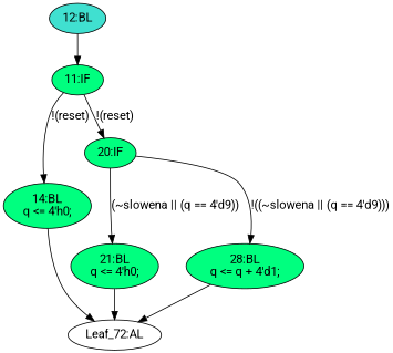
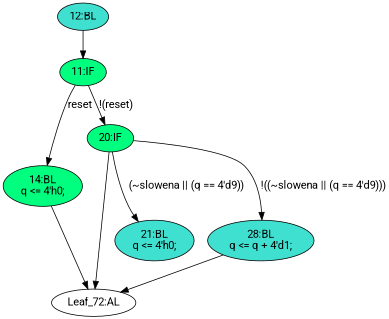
  strict digraph {
    fontname=Roboto
    node [fillcolor=springgreen fontname=Roboto statements="[]" style=filled typ=Block]
    edge [cond="[]" fontname=Roboto lineno=None]
    n1 [ast="<pyverilog.vparser.ast.Block object at 0x7f5c22475390>" label="14:BL\nq <= 4'h0;" statements="[<pyverilog.vparser.ast.NonblockingSubstitution object at 0x7f5c22156810>]"]
    n2 [def_var="['q']" label="Leaf_72:AL" fillcolor="" statements="" style="" typ=""]
    n3 [ast="<pyverilog.vparser.ast.IfStatement object at 0x7f5c2214e4d0>" label="20:IF" typ=IfStatement]
-   n4 [ast="<pyverilog.vparser.ast.Block object at 0x7f5c221a3890>" label="21:BL\nq <= 4'h0;" statements="[<pyverilog.vparser.ast.NonblockingSubstitution object at 0x7f5c2214ecd0>]"]
-   n5 [ast="<pyverilog.vparser.ast.Block object at 0x7f5c221b1150>" label="28:BL\nq <= q + 4'd1;" statements="[<pyverilog.vparser.ast.NonblockingSubstitution object at 0x7f5c221b1050>]"]
+   n4 [ast="<pyverilog.vparser.ast.Block object at 0x7f5c221a3890>" fillcolor=turquoise label="21:BL\nq <= 4'h0;" statements="[<pyverilog.vparser.ast.NonblockingSubstitution object at 0x7f5c2214ecd0>]"]
+   n5 [ast="<pyverilog.vparser.ast.Block object at 0x7f5c221b1150>" fillcolor=turquoise label="28:BL\nq <= q + 4'd1;" statements="[<pyverilog.vparser.ast.NonblockingSubstitution object at 0x7f5c221b1050>]"]
    n6 [ast="<pyverilog.vparser.ast.Block object at 0x7f5c224750d0>" fillcolor=turquoise label="12:BL"]
    n7 [ast="<pyverilog.vparser.ast.IfStatement object at 0x7f5c22156750>" label="11:IF" typ=IfStatement]
    n1 -> n2
    n3 -> n4 [cond="['slowena', 'q']" label="(~slowena || (q == 4'd9))" lineno=20]
    n3 -> n5 [cond="['slowena', 'q']" label="!((~slowena || (q == 4'd9)))" lineno=20]
-   n4 -> n2
+   n3 -> n2
    n5 -> n2
    n6 -> n7
-   n7 -> n1 [cond="['reset']" label="!(reset)" lineno=13]
+   n7 -> n1 [cond="['reset']" label=reset lineno=13]
    n7 -> n3 [cond="['reset']" label="!(reset)" lineno=13]
  }
